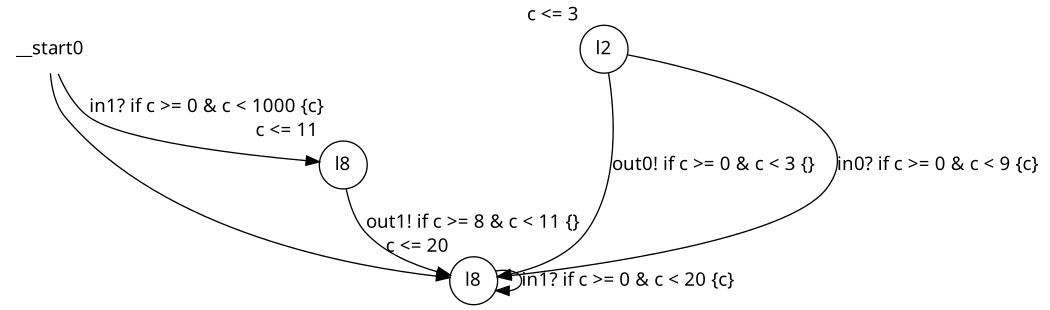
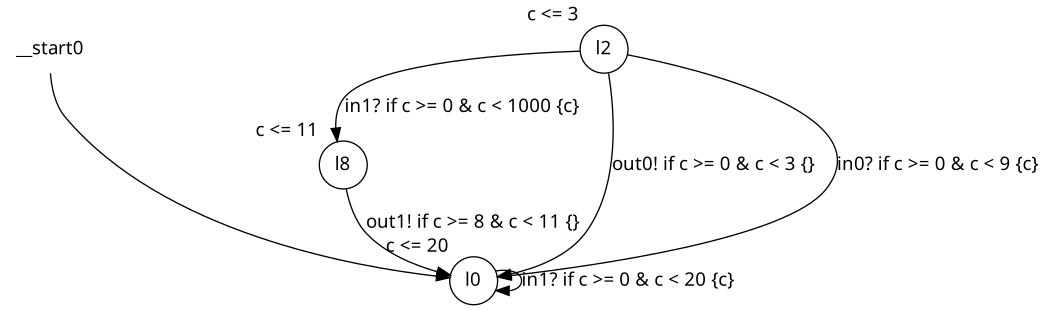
  digraph {
    fontname="Noto Sans"
    node [fontname="Noto Sans" shape=circle margin=0]
    edge [fontname="Noto Sans"]
    __start0 [shape=none margin=""]
-   n2 [label=l8 xlabel="c <= 20"]
+   n2 [label=l0 xlabel="c <= 20"]
    n3 [label=l2 xlabel="c <= 3"]
    n4 [label=l8 xlabel="c <= 11"]
    __start0 -> n2
    n2 -> n2 [label="in1? if c >= 0 & c < 20 {c} "]
    n3 -> n2 [label="out0! if c >= 0 & c < 3 {} "]
    n3 -> n2 [label="in0? if c >= 0 & c < 9 {c} "]
-   __start0 -> n4 [label="in1? if c >= 0 & c < 1000 {c} "]
+   n3 -> n4 [label="in1? if c >= 0 & c < 1000 {c} "]
    n4 -> n2 [label="out1! if c >= 8 & c < 11 {} "]
  }
